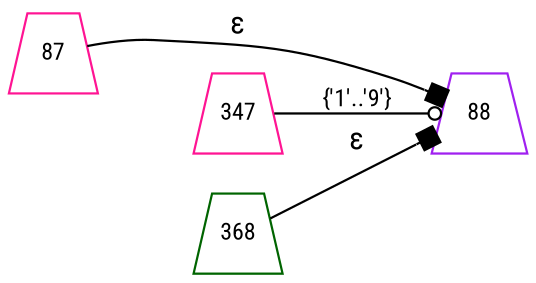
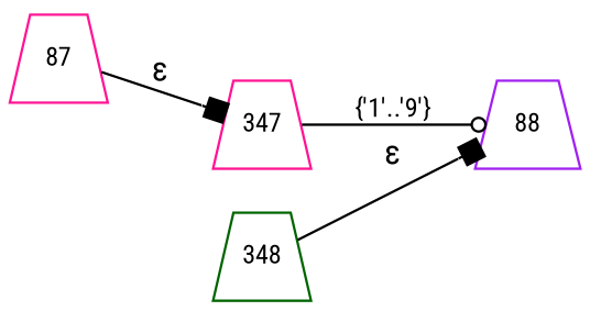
  digraph {
    fontname="Roboto Condensed"
    rankdir=LR
    node [color=deeppink fixedsize=true fontname="Roboto Condensed" fontsize=11 shape=trapezium peripheries=1]
    edge [arrowhead=box color=black fontname="Roboto Condensed"]
    n1 [color=purple label=88 width=.6 peripheries=""]
    n2 [label=87 width=.55]
    n3 [label=347 width=.55]
-   n4 [color=darkgreen label=368 width=.55]
-   n2 -> n1 [label="&epsilon;"]
+   n4 [color=darkgreen label=348 width=.55]
+   n2 -> n3 [label="&epsilon;"]
    n3 -> n1 [arrowhead=odot arrowsize=.7 fontsize=11 label="{'1'..'9'}"]
    n4 -> n1 [label="&epsilon;"]
  }
